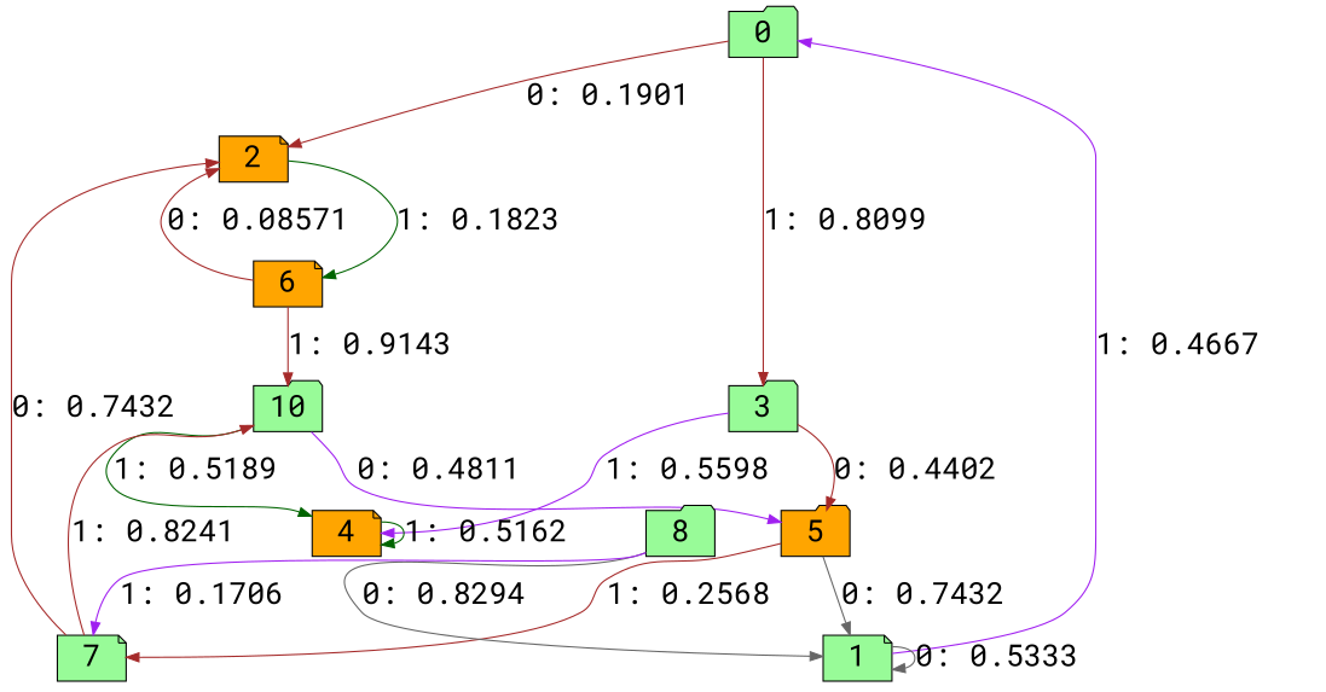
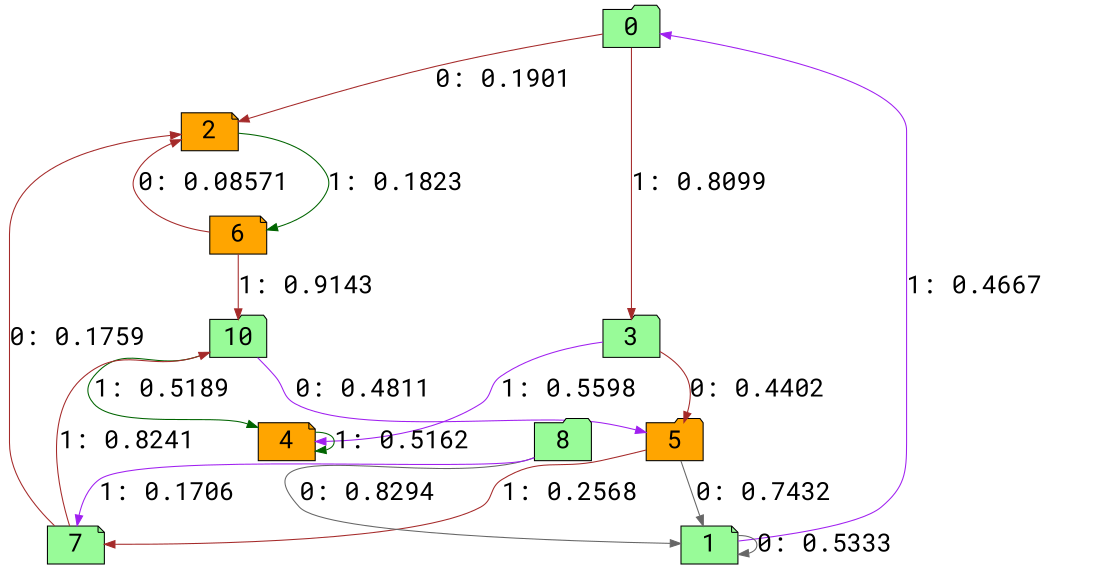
  digraph {
    fontname="Roboto Mono"
    node [fillcolor=palegreen fontname="Roboto Mono" fontsize=24 shape=folder style=filled]
    edge [color=brown fontname="Roboto Mono" fontsize=24]
    0
    2 [fillcolor=orange shape=note]
    3
    6 [fillcolor=orange shape=note]
    5 [fillcolor=orange]
    4 [fillcolor=orange shape=note]
    10
    1 [shape=note]
    7 [shape=note]
    8
    0 -> 2 [label="0: 0.1901   "]
    0 -> 3 [label="1: 0.8099   "]
    2 -> 6 [color=darkgreen label="1: 0.1823   "]
    3 -> 5 [label="0: 0.4402   "]
    3 -> 4 [color=purple label="1: 0.5598   "]
    6 -> 2 [label="0: 0.08571  "]
    6 -> 10 [label="1: 0.9143   "]
    5 -> 1 [color=gray40 label="0: 0.7432   "]
    5 -> 7 [label="1: 0.2568   "]
    4 -> 4 [color=darkgreen label="1: 0.5162   "]
    10 -> 5 [color=purple label="0: 0.4811   "]
    10 -> 4 [color=darkgreen label="1: 0.5189   "]
    1 -> 0 [color=purple label="1: 0.4667   "]
    1 -> 1 [color=gray40 label="0: 0.5333   "]
-   7 -> 2 [label="0: 0.7432   "]
+   7 -> 2 [label="0: 0.1759   "]
    7 -> 10 [label="1: 0.8241   "]
    8 -> 1 [color=gray40 label="0: 0.8294   "]
    8 -> 7 [color=purple label="1: 0.1706   "]
  }
